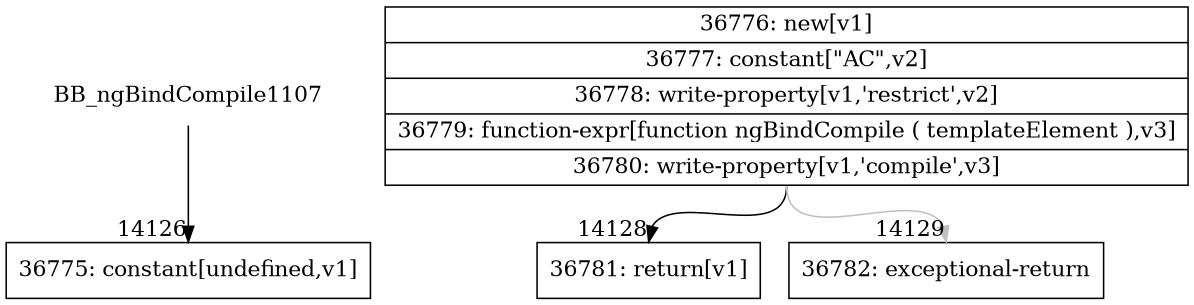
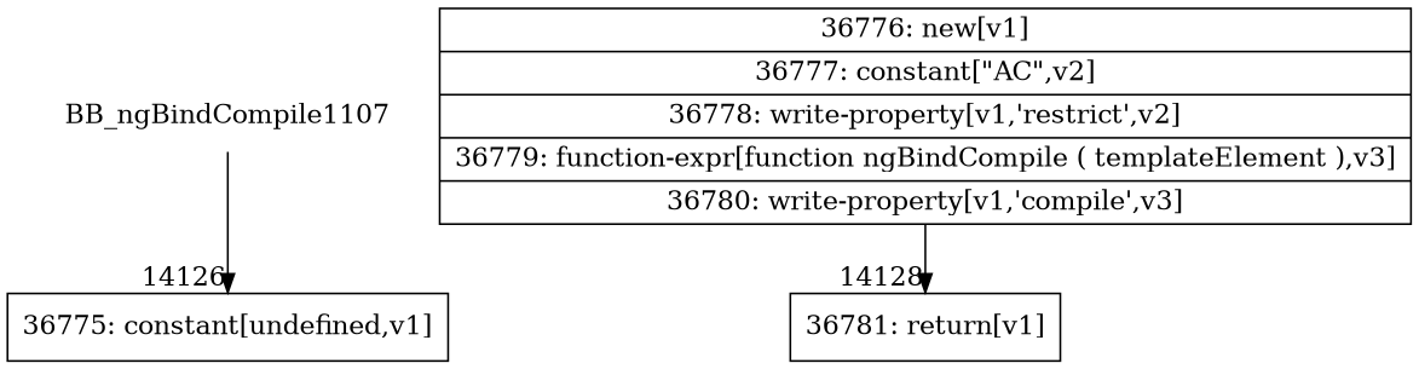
  digraph {
    fontname="DejaVu Serif"
    rankdir=TD
    node [fontname="DejaVu Serif" shape=record]
    edge [fontname="DejaVu Serif" headport=n tailport=s]
    n1 [label=BB_ngBindCompile1107 shape=none]
    n2 [label="{36775: constant[undefined,v1]}"]
    n3 [label="{36776: new[v1]|36777: constant[\"AC\",v2]|36778: write-property[v1,'restrict',v2]|36779: function-expr[function ngBindCompile ( templateElement ),v3]|36780: write-property[v1,'compile',v3]}"]
    n4 [label="{36781: return[v1]}"]
-   n5 [label="{36782: exceptional-return}"]
    n1 -> n2 [headlabel="    14126"]
    n3 -> n4 [headlabel="      14128"]
-   n3 -> n5 [color=gray headlabel="      14129"]
  }
